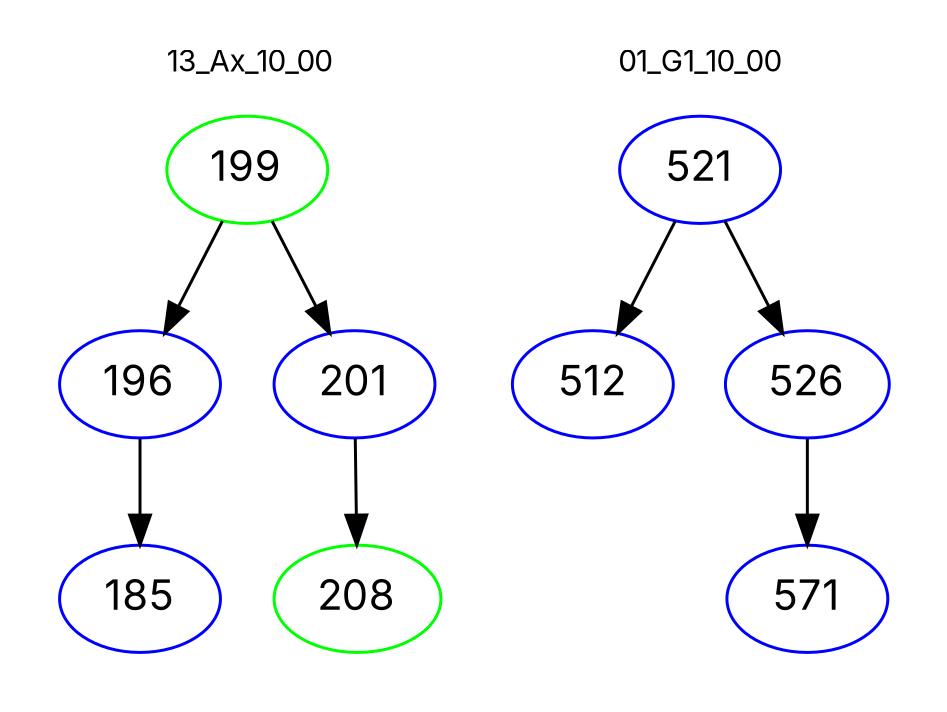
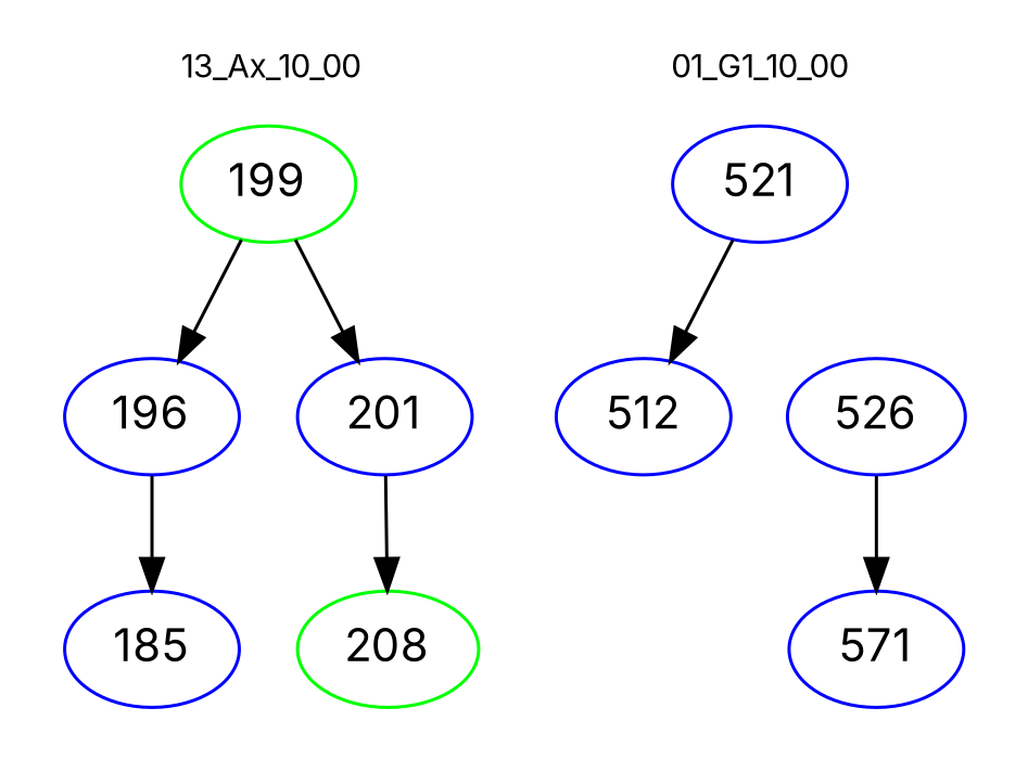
  digraph {
    fontname=Inter
    node [color=blue fontname=Inter]
    edge [color=black fontname=Inter]
    n1 [color=green label=199]
    n2 [label=196]
    n3 [label=201]
    n4 [label=185]
    n5 [color=green label=208]
    n6 [label=521]
    n7 [label=512]
    n8 [label=526]
    n9 [label=571]
    subgraph cluster_1 {
      color=white
      fontsize=10
      label="13_Ax_10_00"
      n1
      n2
      n3
      n4
      n5
    }
    subgraph cluster_2 {
      color=white
      fontsize=10
      label="01_G1_10_00"
      n6
      n7
      n8
      n9
    }
    n1 -> n2
    n1 -> n3
    n2 -> n4
    n3 -> n5
    n6 -> n7
-   n6 -> n8
    n8 -> n9
  }
